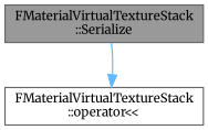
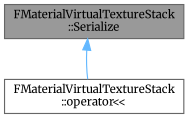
  digraph {
    rankdir=TB
    fontname=Merriweather
    node [fontname=Merriweather fontsize=10 shape=box style=filled]
    n1 [color=gray40 fillcolor=grey60 fontcolor=black height=0.2 label="FMaterialVirtualTextureStack\l::Serialize" width=0.4]
    n2 [color=grey40 fillcolor=white height=0.2 label="FMaterialVirtualTextureStack\l::operator\<\<" width=0.4]
-   n2 -> n1 [color=steelblue1 dir=back fontname=Merriweather fontsize=10 labelfontname=Helvetica labelfontsize=10 style=solid]
+   n1 -> n2 [color=steelblue1 dir=back fontname=Merriweather fontsize=10 labelfontname=Helvetica labelfontsize=10 style=solid]
  }
